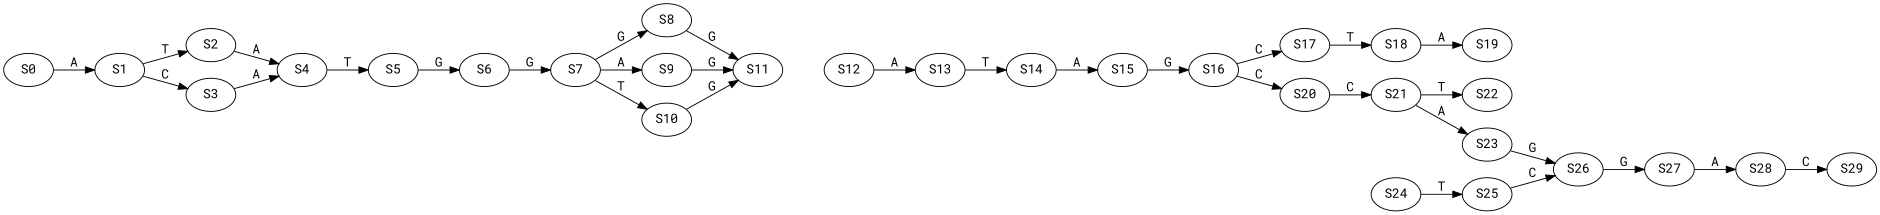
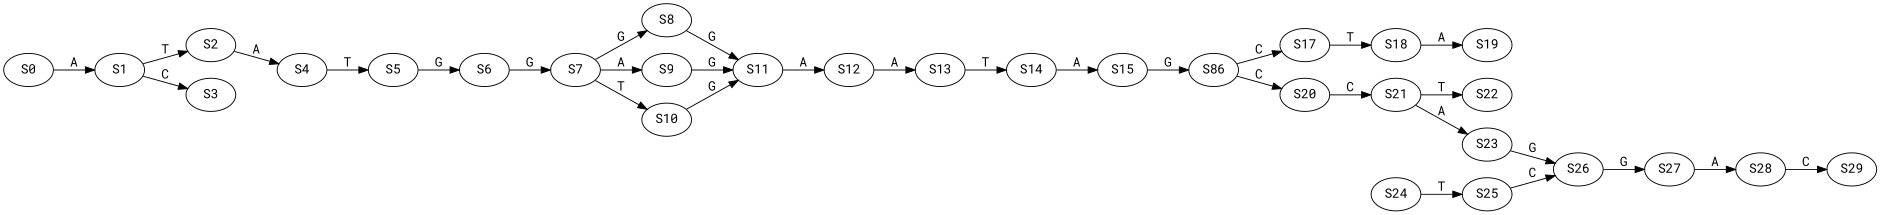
  strict digraph {
    fontname="Roboto Mono"
    rankdir=LR
    node [fontname="Roboto Mono"]
    edge [fontname="Roboto Mono"]
    S0
    S1
    S2
    S3
    S4
    S5
    S6
    S7
    S8
    S9
    S10
    S11
    S12
    S13
    S14
    S15
-   S16
+   S16 [label=S86]
    S17
    S20
    S18
    S19
    S21
    S22
    S23
    S26
    S24
    S25
    S27
    S28
    S29
    S0 -> S1 [label=A]
    S1 -> S2 [label=T]
    S1 -> S3 [label=C]
    S2 -> S4 [label=A]
-   S3 -> S4 [label=A]
    S4 -> S5 [label=T]
    S5 -> S6 [label=G]
    S6 -> S7 [label=G]
    S7 -> S8 [label=G]
    S7 -> S9 [label=A]
    S7 -> S10 [label=T]
    S8 -> S11 [label=G]
    S9 -> S11 [label=G]
    S10 -> S11 [label=G]
+   S11 -> S12 [label=A]
    S12 -> S13 [label=A]
    S13 -> S14 [label=T]
    S14 -> S15 [label=A]
    S15 -> S16 [label=G]
    S16 -> S17 [label=C]
    S16 -> S20 [label=C]
    S17 -> S18 [label=T]
    S20 -> S21 [label=C]
    S18 -> S19 [label=A]
    S21 -> S22 [label=T]
    S21 -> S23 [label=A]
    S23 -> S26 [label=G]
    S26 -> S27 [label=G]
    S24 -> S25 [label=T]
    S25 -> S26 [label=C]
    S27 -> S28 [label=A]
    S28 -> S29 [label=C]
  }
